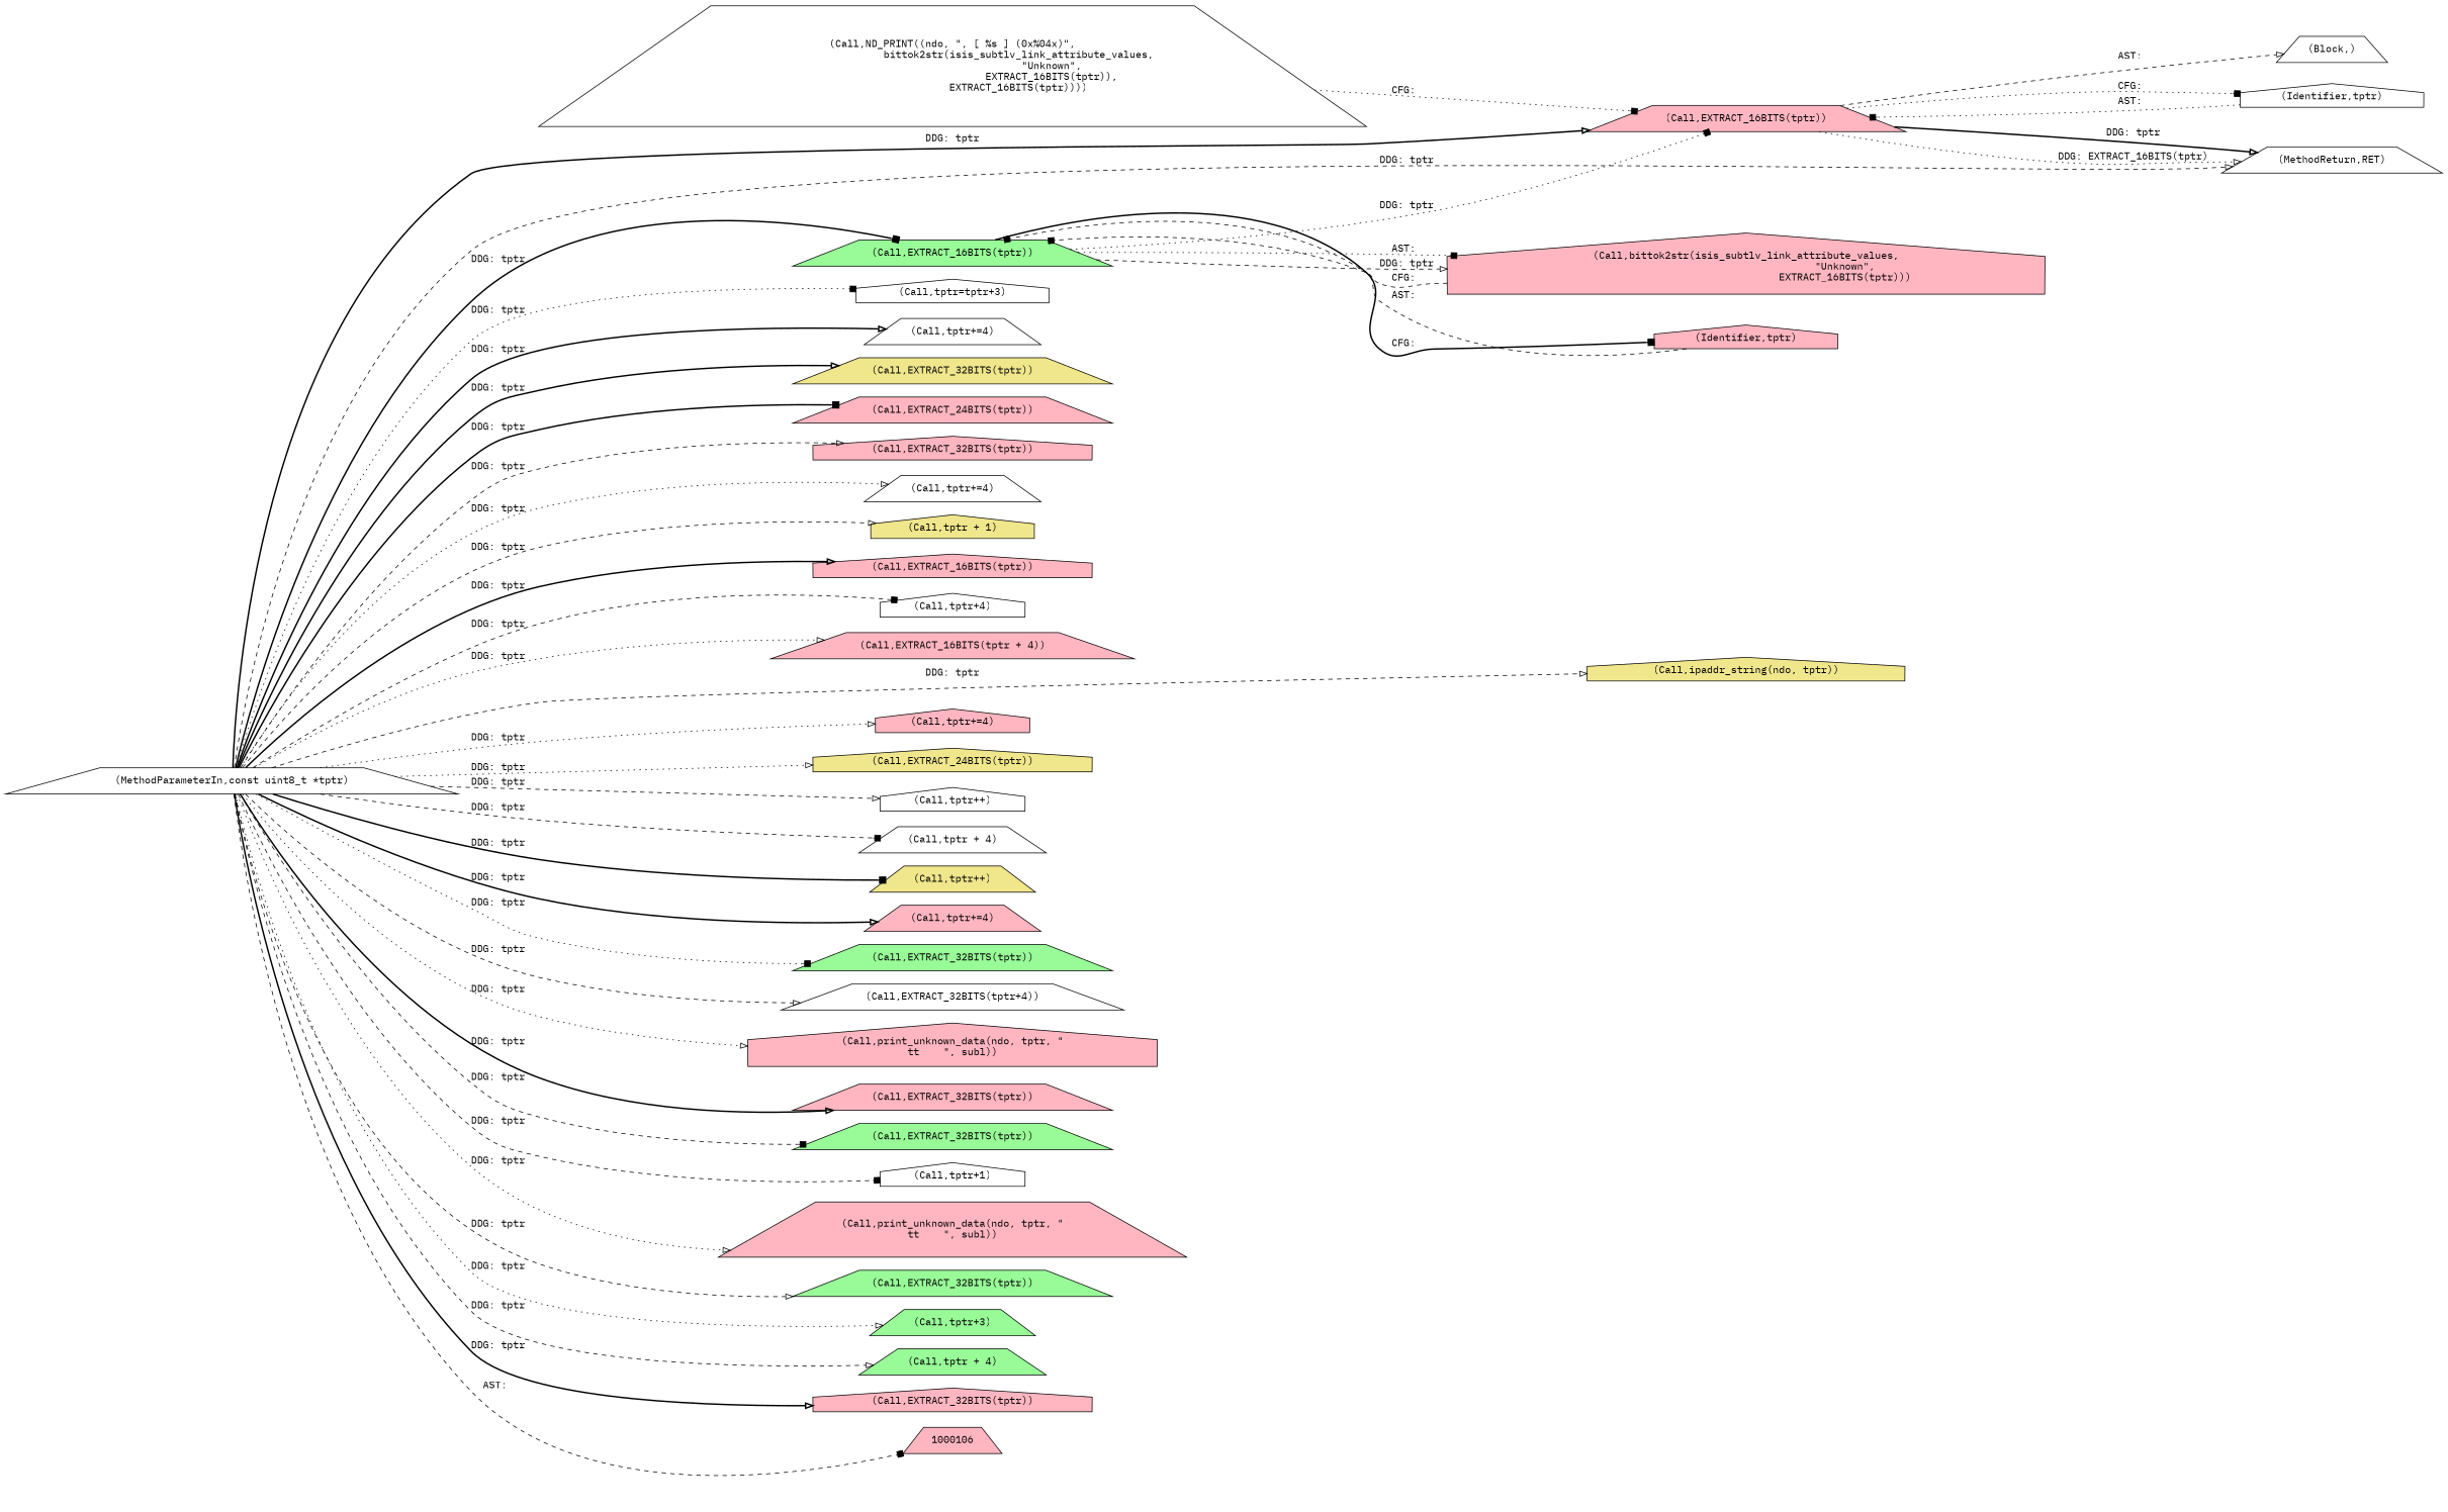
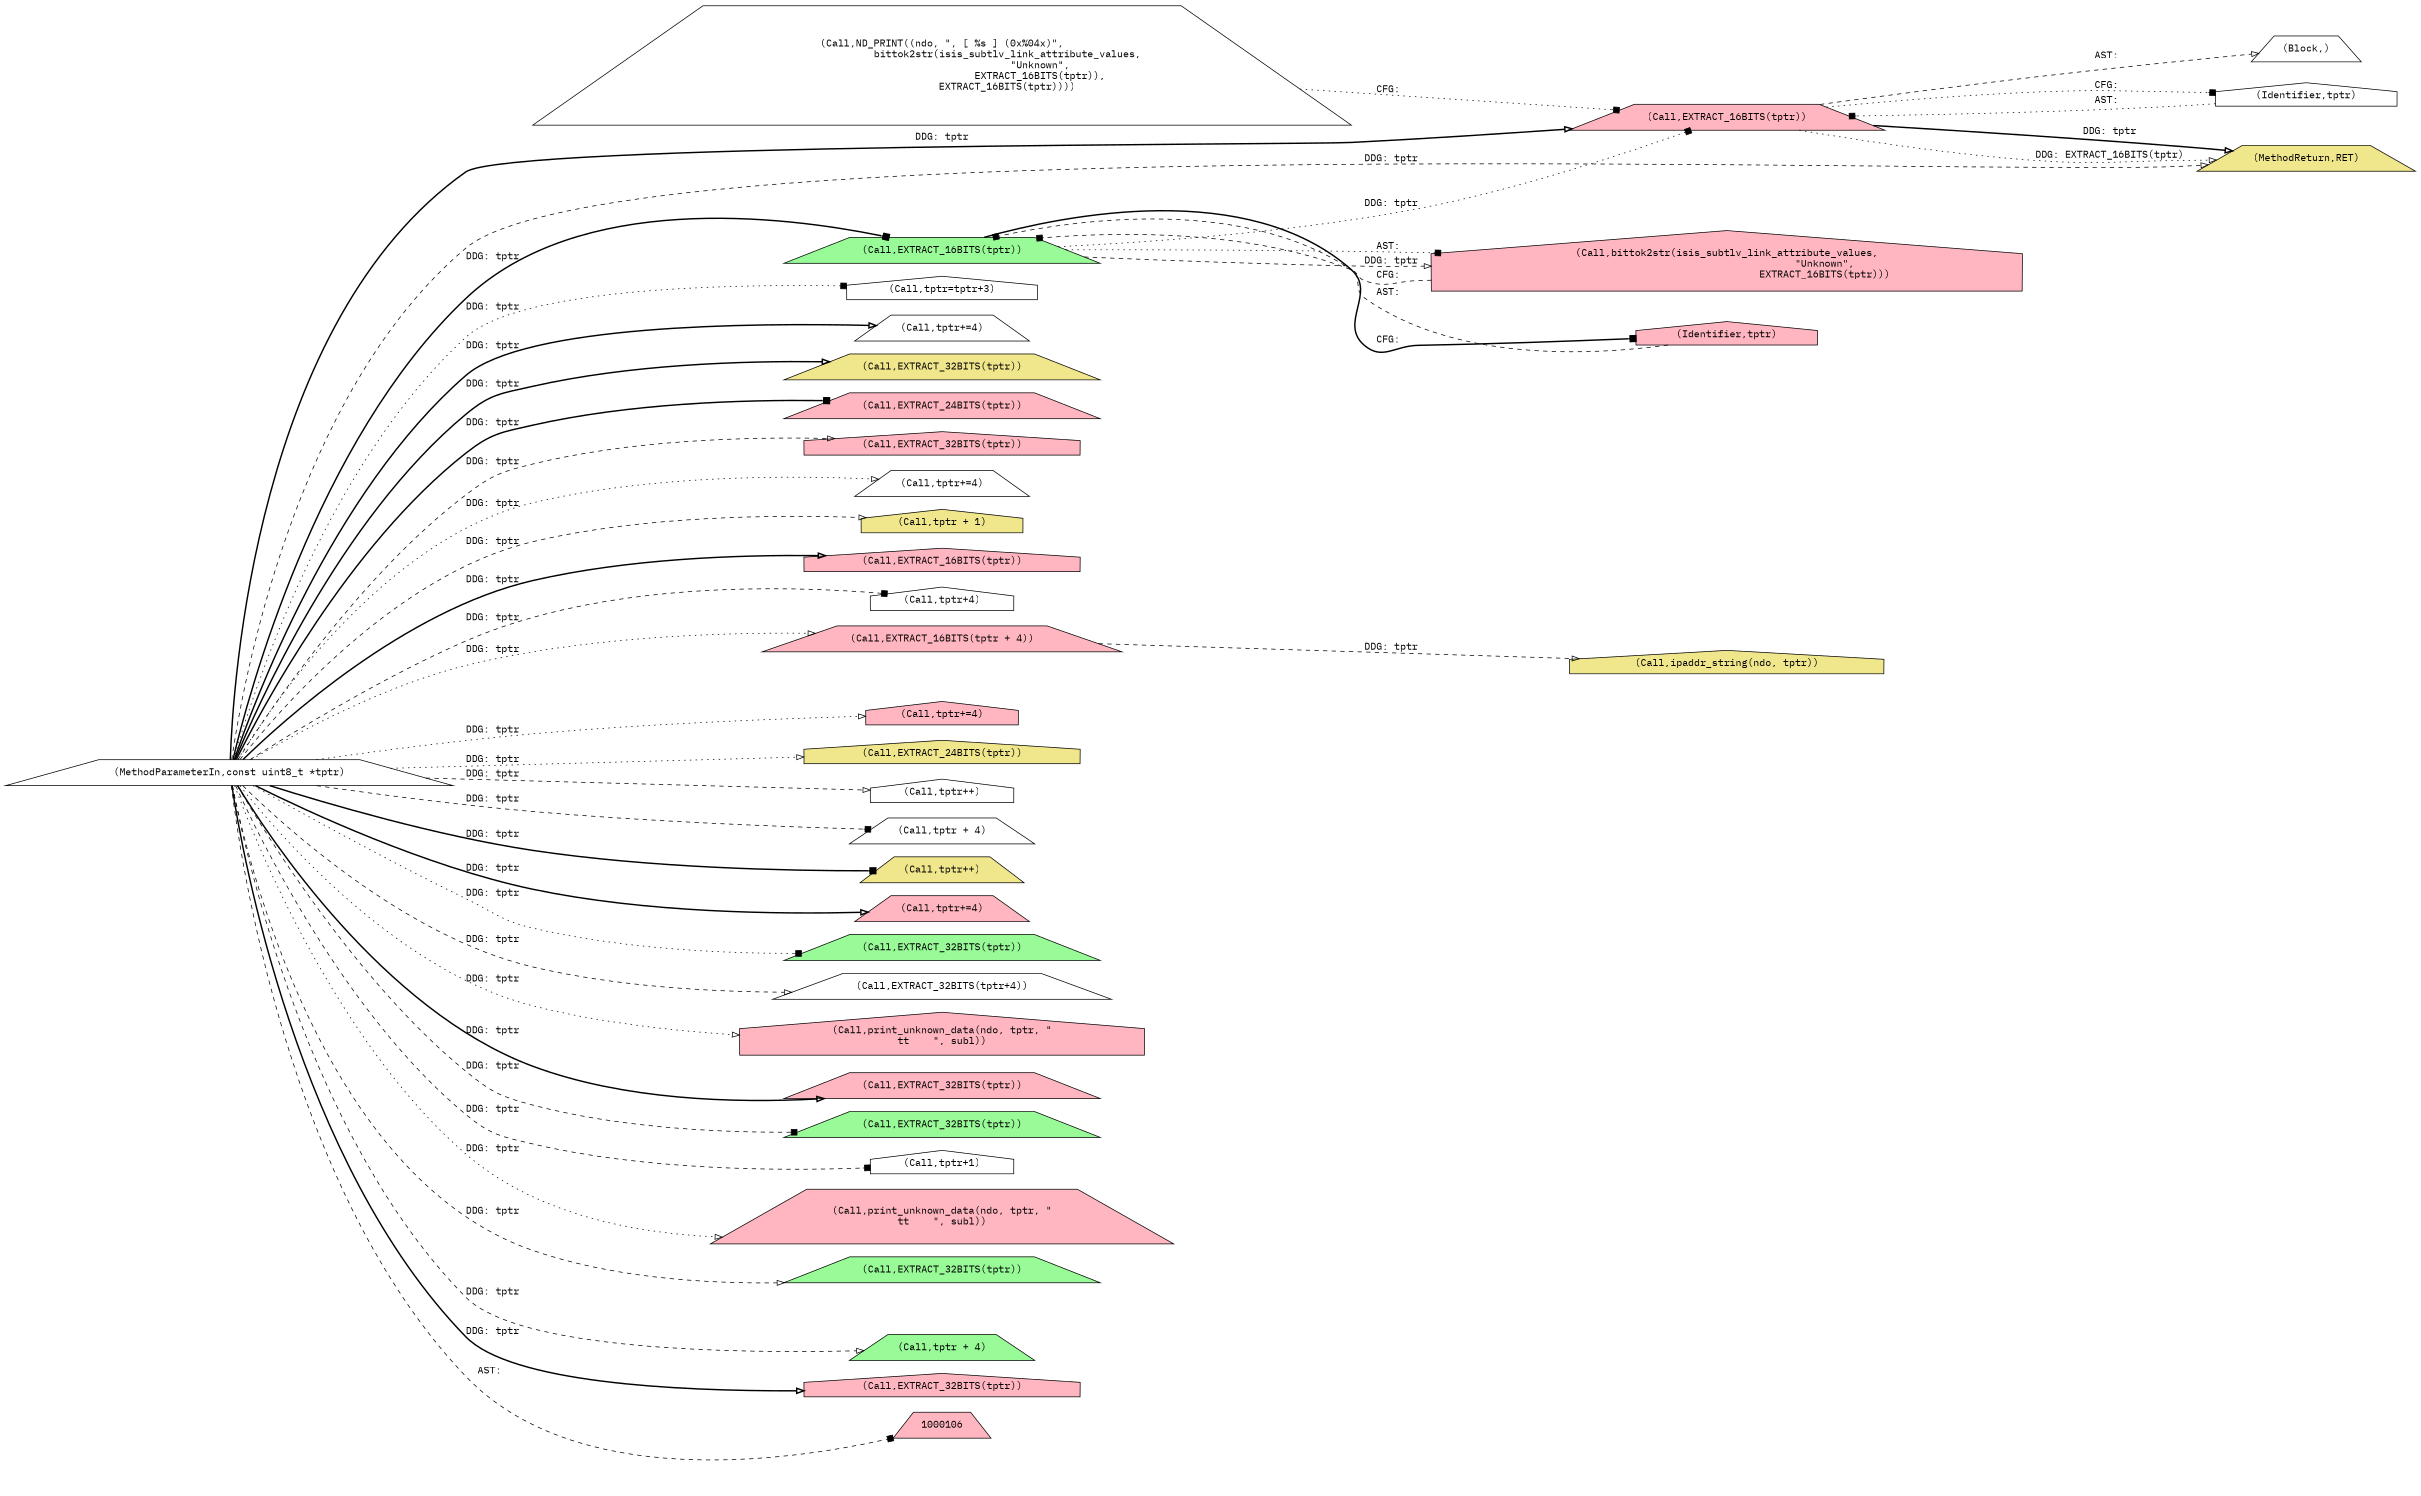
  digraph {
    fontname="IBM Plex Mono"
    rankdir=LR
    node [fillcolor=lightpink fontname="IBM Plex Mono" shape=trapezium style=filled]
    edge [arrowhead=onormal fontname="IBM Plex Mono" style=dashed]
    n1 [label="(Call,EXTRACT_16BITS(tptr))"]
    n2 [fillcolor=white label="(Identifier,tptr)" shape=house]
-   n3 [fillcolor=white label="(MethodReturn,RET)"]
+   n3 [fillcolor=khaki label="(MethodReturn,RET)"]
    n4 [fillcolor=white label="(Block,)"]
    n5 [fillcolor=palegreen label="(Call,EXTRACT_16BITS(tptr))"]
    n6 [label="(Call,bittok2str(isis_subtlv_link_attribute_values,\n                                 \"Unknown\",\n                                 EXTRACT_16BITS(tptr)))" shape=house]
    n7 [label="(Identifier,tptr)" shape=house]
    n8 [fillcolor=white label="(MethodParameterIn,const uint8_t *tptr)"]
    n9 [fillcolor=white label="(Call,tptr=tptr+3)" shape=house]
    n10 [fillcolor=white label="(Call,tptr+=4)"]
    n11 [fillcolor=khaki label="(Call,EXTRACT_32BITS(tptr))"]
    n12 [label="(Call,EXTRACT_24BITS(tptr))"]
    n13 [label="(Call,EXTRACT_32BITS(tptr))" shape=house]
    n14 [fillcolor=white label="(Call,tptr+=4)"]
    n15 [fillcolor=khaki label="(Call,tptr + 1)" shape=house]
    n16 [label="(Call,EXTRACT_16BITS(tptr))" shape=house]
    n17 [fillcolor=white label="(Call,tptr+4)" shape=house]
    n18 [fillcolor=khaki label="(Call,ipaddr_string(ndo, tptr))" shape=house]
    n19 [label="(Call,tptr+=4)" shape=house]
    n20 [fillcolor=khaki label="(Call,EXTRACT_24BITS(tptr))" shape=house]
    n21 [fillcolor=white label="(Call,tptr++)" shape=house]
    n22 [fillcolor=white label="(Call,tptr + 4)"]
    n23 [fillcolor=khaki label="(Call,tptr++)"]
    n24 [label="(Call,tptr+=4)"]
    n25 [fillcolor=palegreen label="(Call,EXTRACT_32BITS(tptr))"]
    n26 [fillcolor=white label="(Call,EXTRACT_32BITS(tptr+4))"]
    n27 [label="(Call,print_unknown_data(ndo, tptr, \"\n\t\t    \", subl))" shape=house]
    n28 [label="(Call,EXTRACT_32BITS(tptr))"]
    n29 [fillcolor=palegreen label="(Call,EXTRACT_32BITS(tptr))"]
    n30 [fillcolor=white label="(Call,tptr+1)" shape=house]
    n31 [label="(Call,print_unknown_data(ndo, tptr, \"\n\t\t    \", subl))"]
    n32 [fillcolor=palegreen label="(Call,EXTRACT_32BITS(tptr))"]
    n33 [label="(Call,EXTRACT_16BITS(tptr + 4))"]
-   n34 [fillcolor=palegreen label="(Call,tptr+3)"]
    n35 [fillcolor=palegreen label="(Call,tptr + 4)"]
    n36 [label="(Call,EXTRACT_32BITS(tptr))" shape=house]
    1000106
    n38 [fillcolor=white label="(Call,ND_PRINT((ndo, \", [ %s ] (0x%04x)\",\n                      bittok2str(isis_subtlv_link_attribute_values,\n                                 \"Unknown\",\n                                 EXTRACT_16BITS(tptr)),\n                      EXTRACT_16BITS(tptr))))"]
    n1 -> n2 [arrowhead=box label="CFG: " style=dotted]
    n1 -> n3 [label="DDG: tptr" style=bold]
    n1 -> n3 [label="DDG: EXTRACT_16BITS(tptr)" style=dotted]
    n1 -> n4 [label="AST: "]
    n2 -> n1 [arrowhead=box label="AST: " style=dotted]
    n5 -> n1 [arrowhead=box label="DDG: tptr" style=dotted]
    n5 -> n6 [arrowhead=box label="AST: " style=dotted]
    n5 -> n6 [label="DDG: tptr"]
    n5 -> n7 [arrowhead=box label="CFG: " style=bold]
    n6 -> n5 [arrowhead=box label="CFG: "]
    n7 -> n5 [arrowhead=box label="AST: "]
    n8 -> n1 [label="DDG: tptr" style=bold]
    n8 -> n3 [label="DDG: tptr"]
    n8 -> n5 [arrowhead=box label="DDG: tptr" style=bold]
    n8 -> n9 [arrowhead=box label="DDG: tptr" style=dotted]
    n8 -> n10 [label="DDG: tptr" style=bold]
    n8 -> n11 [label="DDG: tptr" style=bold]
    n8 -> n12 [arrowhead=box label="DDG: tptr" style=bold]
    n8 -> n13 [label="DDG: tptr"]
    n8 -> n14 [label="DDG: tptr" style=dotted]
    n8 -> n15 [label="DDG: tptr"]
    n8 -> n16 [label="DDG: tptr" style=bold]
    n8 -> n17 [arrowhead=box label="DDG: tptr"]
-   n8 -> n18 [label="DDG: tptr"]
+   n33 -> n18 [label="DDG: tptr"]
    n8 -> n19 [label="DDG: tptr" style=dotted]
    n8 -> n20 [label="DDG: tptr" style=dotted]
    n8 -> n21 [label="DDG: tptr"]
    n8 -> n22 [arrowhead=box label="DDG: tptr"]
    n8 -> n23 [arrowhead=box label="DDG: tptr" style=bold]
    n8 -> n24 [label="DDG: tptr" style=bold]
    n8 -> n25 [arrowhead=box label="DDG: tptr" style=dotted]
    n8 -> n26 [label="DDG: tptr"]
    n8 -> n27 [label="DDG: tptr" style=dotted]
    n8 -> n28 [label="DDG: tptr" style=bold]
    n8 -> n29 [arrowhead=box label="DDG: tptr"]
    n8 -> n30 [arrowhead=box label="DDG: tptr"]
    n8 -> n31 [label="DDG: tptr" style=dotted]
    n8 -> n32 [label="DDG: tptr"]
    n8 -> n33 [label="DDG: tptr" style=dotted]
-   n8 -> n34 [label="DDG: tptr" style=dotted]
    n8 -> n35 [label="DDG: tptr"]
    n8 -> n36 [label="DDG: tptr" style=bold]
    n8 -> 1000106 [arrowhead=box label="AST: "]
    n38 -> n1 [arrowhead=box label="CFG: " style=dotted]
  }
